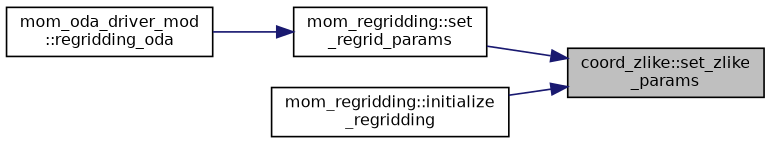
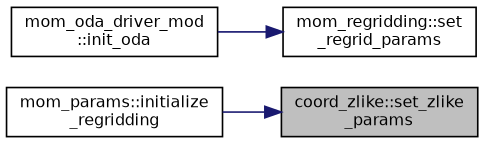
  digraph {
    rankdir=RL
    node [color=black fillcolor=white fontname=Helvetica fontsize=10 shape=record style=filled]
    edge [color=midnightblue dir=back fontname=Helvetica fontsize=10 labelfontname=Helvetica labelfontsize=10 style=solid]
    n1 [fillcolor=grey75 fontcolor=black height=0.2 label="coord_zlike::set_zlike\l_params" width=0.4]
    n2 [height=0.2 label="mom_regridding::set\l_regrid_params" width=0.4]
-   n3 [height=0.2 label="mom_regridding::initialize\l_regridding" width=0.4]
-   n4 [height=0.2 label="mom_oda_driver_mod\l::regridding_oda" width=0.4]
-   n1 -> n2
+   n3 [height=0.2 label="mom_params::initialize\l_regridding" width=0.4]
+   n4 [height=0.2 label="mom_oda_driver_mod\l::init_oda" width=0.4]
    n1 -> n3
    n2 -> n4
  }
